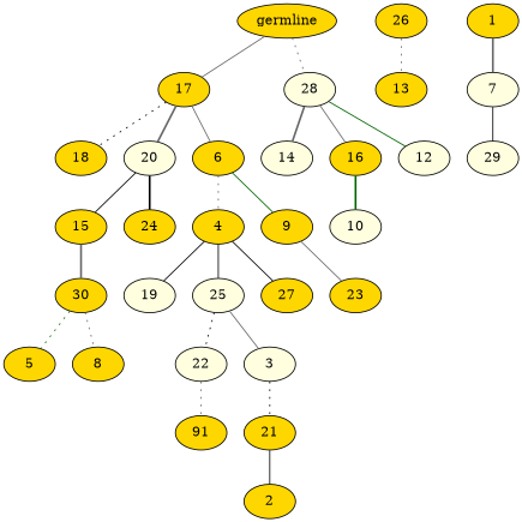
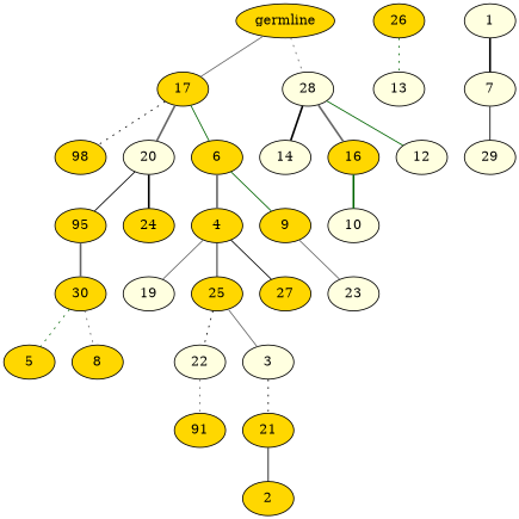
  graph {
    node [fillcolor=gold style=filled]
    edge [color=gray40 style=solid]
    n1 [label=germline]
    n2 [label=17]
    n3 [fillcolor=lightyellow label=28]
-   n4 [label=15]
+   n4 [label=95]
    n5 [label=30]
-   n6 [label=18]
+   n6 [label=98]
    n7 [fillcolor=lightyellow label=20]
    n8 [label=6]
    n9 [fillcolor=lightyellow label=14]
    n10 [label=16]
    n11 [fillcolor=lightyellow label=12]
    n12 [label=5]
    n13 [label=8]
    n14 [label=24]
    n15 [label=4]
    n16 [label=9]
    n17 [label=26]
-   n18 [label=13]
+   n18 [fillcolor=lightyellow label=13]
    n19 [fillcolor=lightyellow label=19]
-   n20 [fillcolor=lightyellow label=25]
+   n20 [label=25]
    n21 [label=27]
-   n22 [label=23]
+   n22 [fillcolor=lightyellow label=23]
    n23 [fillcolor=lightyellow label=22]
    n24 [fillcolor=lightyellow label=3]
    n25 [label=91]
    n26 [label=21]
-   n27 [label=1]
+   n27 [fillcolor=lightyellow label=1]
    n28 [fillcolor=lightyellow label=7]
    n29 [label=2]
    n30 [fillcolor=lightyellow label=29]
    n31 [fillcolor=lightyellow label=10]
    n1 -- n2
    n1 -- n3 [style=dotted]
    n2 -- n6 [color=black style=dotted]
    n2 -- n7 [style=bold]
-   n2 -- n8
-   n3 -- n9 [style=bold]
-   n3 -- n10
+   n2 -- n8 [color=darkgreen]
+   n3 -- n9 [color=black style=bold]
+   n3 -- n10 [style=bold]
    n3 -- n11 [color=darkgreen]
    n4 -- n5 [style=bold]
    n5 -- n12 [color=darkgreen style=dotted]
    n5 -- n13 [style=dotted]
    n7 -- n4 [color=black]
    n7 -- n14 [color=black style=bold]
-   n8 -- n15 [style=dotted]
+   n8 -- n15 [style=bold]
    n8 -- n16 [color=darkgreen]
    n10 -- n31 [color=darkgreen style=bold]
-   n15 -- n19 [color=black]
+   n15 -- n19
    n15 -- n20 [color=black]
    n15 -- n21 [color=black]
    n16 -- n22
-   n17 -- n18 [style=dotted]
+   n17 -- n18 [color=darkgreen style=dotted]
    n20 -- n23 [color=black style=dotted]
    n20 -- n24
    n23 -- n25 [style=dotted]
    n24 -- n26 [color=black style=dotted]
    n26 -- n29 [color=black]
-   n27 -- n28 [style=bold]
+   n27 -- n28 [color=black style=bold]
    n28 -- n30 [color=black]
  }
